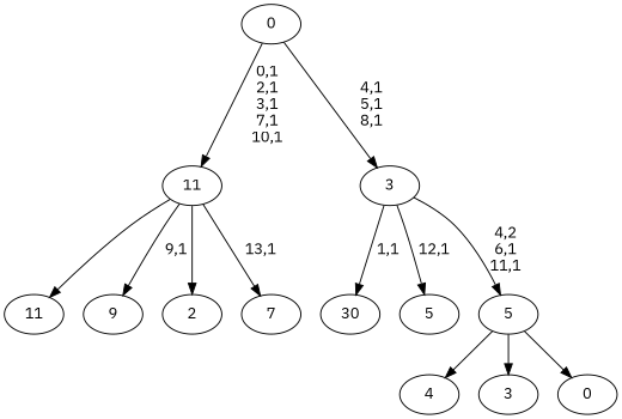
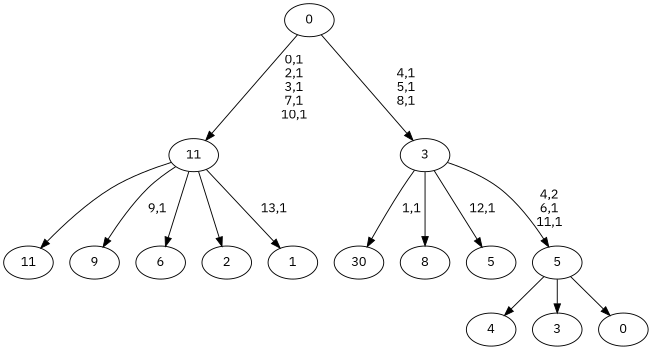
  digraph {
    fontname="IBM Plex Sans"
    node [fontname="IBM Plex Sans"]
    edge [fontname="IBM Plex Sans"]
    n1 [label=11]
    n2 [label=30]
    n3 [label=9]
+   n4 [label=8]
+   n5 [label=6]
    n6 [label=5]
    n7 [label=4]
    n8 [label=3]
    n9 [label=2]
-   n10 [label=7]
+   n10 [label=1]
    11
    n12 [label=0]
    5
    3
    0
    11 -> n1
    11 -> n3 [label="9,1"]
+   11 -> n5
    11 -> n9
    11 -> n10 [label="13,1"]
    5 -> n7
    5 -> n8
    5 -> n12
    3 -> n2 [label="1,1"]
+   3 -> n4
    3 -> n6 [label="12,1"]
    3 -> 5 [label="4,2\n6,1\n11,1"]
    0 -> 11 [label="0,1\n2,1\n3,1\n7,1\n10,1"]
    0 -> 3 [label="4,1\n5,1\n8,1"]
  }
